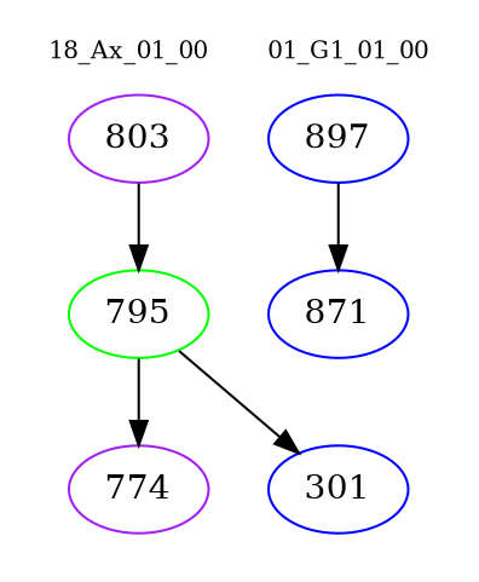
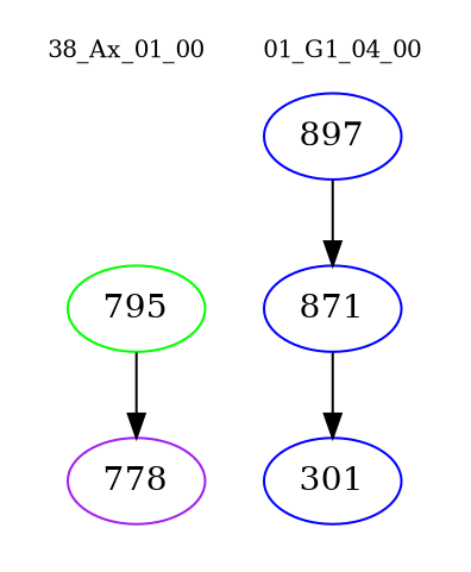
  digraph {
    node [color=blue]
    edge [color=black]
-   n1 [color=purple label=803]
    n2 [color=green label=795]
-   n3 [color=purple label=774]
+   n3 [color=purple label=778]
    n4 [label=897]
    n5 [label=871]
    n6 [label=301]
    subgraph cluster_1 {
      color=white
      fontsize=10
-     label="18_Ax_01_00"
-     n1
+     label="38_Ax_01_00"
      n2
      n3
    }
    subgraph cluster_2 {
      color=white
      fontsize=10
-     label="01_G1_01_00"
+     label="01_G1_04_00"
      n4
      n5
      n6
    }
-   n1 -> n2
    n2 -> n3
    n4 -> n5
-   n2 -> n6
+   n5 -> n6
  }
